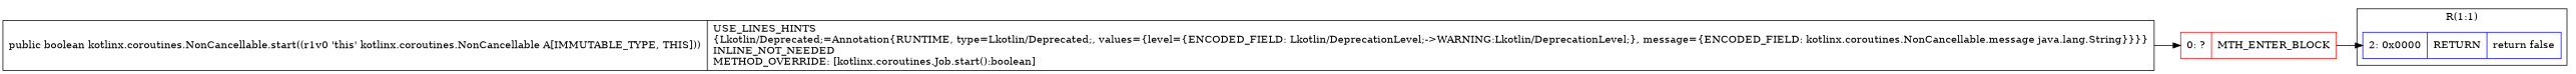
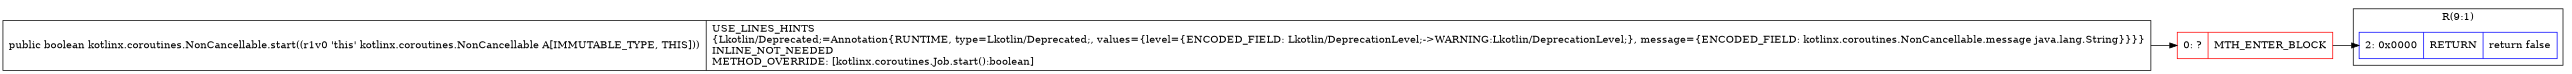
  digraph {
    rankdir=LR
    node [shape=record]
    n1 [color=blue label="{2\:\ 0x0000|RETURN\l|return false\l}"]
    n2 [color=red label="{0\:\ ?|MTH_ENTER_BLOCK\l}"]
    n3 [label="{public boolean kotlinx.coroutines.NonCancellable.start((r1v0 'this' kotlinx.coroutines.NonCancellable A[IMMUTABLE_TYPE, THIS]))  | USE_LINES_HINTS\l\{Lkotlin\/Deprecated;=Annotation\{RUNTIME, type=Lkotlin\/Deprecated;, values=\{level=\{ENCODED_FIELD: Lkotlin\/DeprecationLevel;\-\>WARNING:Lkotlin\/DeprecationLevel;\}, message=\{ENCODED_FIELD: kotlinx.coroutines.NonCancellable.message java.lang.String\}\}\}\}\lINLINE_NOT_NEEDED\lMETHOD_OVERRIDE: [kotlinx.coroutines.Job.start():boolean]\l}"]
    subgraph cluster_1 {
-     label="R(1:1)"
+     label="R(9:1)"
      n1
    }
    n2 -> n1
    n3 -> n2
  }
